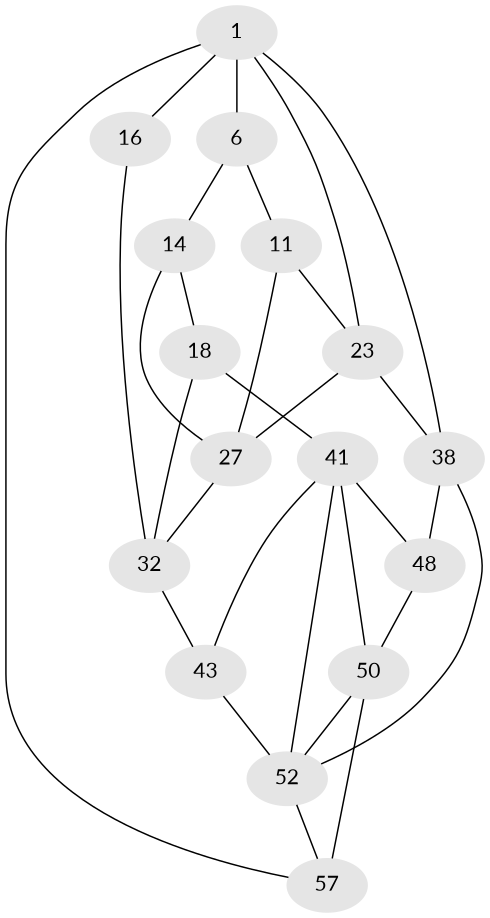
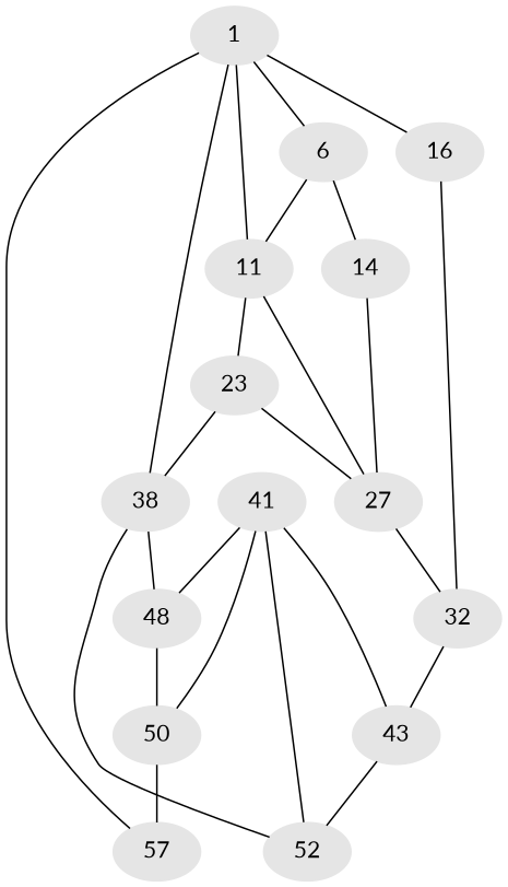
  graph {
    fontname=Lato
    node [color=gray90 fontname=Lato style=filled]
    edge [fontname=Lato]
    1 [super="+5+2"]
    6 [super="+7+13"]
    11 [super="+12+24"]
    16 [super="+33+17"]
    38 [super="+39+60"]
    57 [super="+58"]
    14 [super="+15+25"]
    23 [super="+34"]
    27 [super="+28"]
    32
    48 [super="+59"]
    52 [super="+55"]
-   18 [super="+19+26"]
    41 [super="+42+45"]
    43 [super="+44+53"]
    50 [super="+51"]
    1 -- 6
-   1 -- 23
+   1 -- 11
    1 -- 16 [weight=2]
    1 -- 38 [weight=2]
    1 -- 57
    6 -- 11
    6 -- 14 [weight=2]
    11 -- 23
    11 -- 27 [weight=2]
    16 -- 32
    38 -- 48 [weight=2]
    38 -- 52
    14 -- 27
-   14 -- 18 [weight=2]
    23 -- 38
    23 -- 27
    27 -- 32
    32 -- 43
    48 -- 50
-   52 -- 57
-   18 -- 32
-   18 -- 41
    41 -- 48
    41 -- 52
    41 -- 43
    41 -- 50
    43 -- 52
    50 -- 57 [weight=2]
-   50 -- 52 [weight=2]
  }
